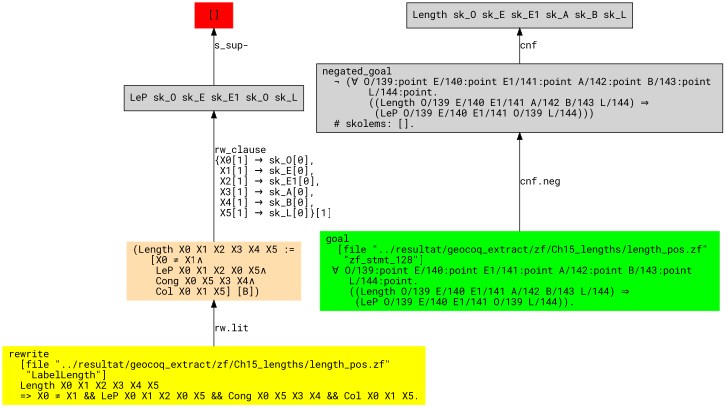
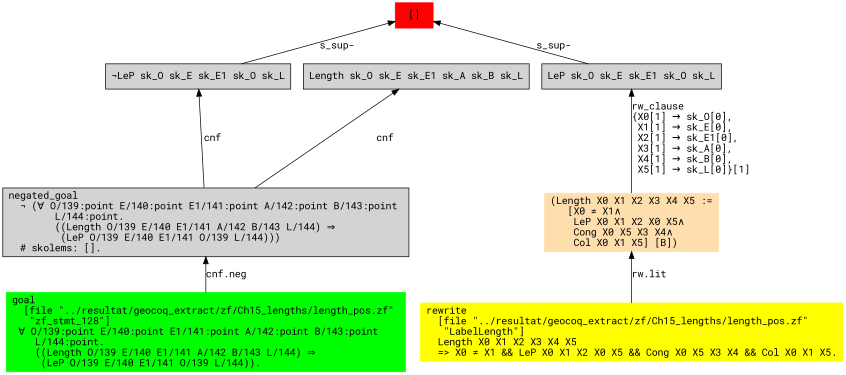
  digraph {
    fontname="Roboto Mono"
    node [fontname="Roboto Mono" shape=box style=filled]
    edge [dir=back fontname="Roboto Mono"]
    n1 [color=red label="[]"]
+   n2 [label="¬LeP sk_O sk_E sk_E1 sk_O sk_L\l"]
    n3 [label="LeP sk_O sk_E sk_E1 sk_O sk_L\l"]
    n4 [label="negated_goal\l  ¬ (∀ O/139:point E/140:point E1/141:point A/142:point B/143:point \l        L/144:point.\l        ((Length O/139 E/140 E1/141 A/142 B/143 L/144) ⇒\l         (LeP O/139 E/140 E1/141 O/139 L/144)))\l  # skolems: [].\l"]
    n5 [color=navajowhite label="(Length X0 X1 X2 X3 X4 X5 :=\l   [X0 ≠ X1∧\l    LeP X0 X1 X2 X0 X5∧\l    Cong X0 X5 X3 X4∧\l    Col X0 X1 X5] [B])\l"]
    n6 [color=green label="goal\l  [file \"../resultat/geocoq_extract/zf/Ch15_lengths/length_pos.zf\" \l   \"zf_stmt_128\"]\l  ∀ O/139:point E/140:point E1/141:point A/142:point B/143:point \l    L/144:point.\l    ((Length O/139 E/140 E1/141 A/142 B/143 L/144) ⇒\l     (LeP O/139 E/140 E1/141 O/139 L/144)).\l"]
    n7 [color=yellow label="rewrite\l  [file \"../resultat/geocoq_extract/zf/Ch15_lengths/length_pos.zf\" \l   \"LabelLength\"]\l  Length X0 X1 X2 X3 X4 X5\l  =\> X0 ≠ X1 && LeP X0 X1 X2 X0 X5 && Cong X0 X5 X3 X4 && Col X0 X1 X5.\l"]
    n8 [label="Length sk_O sk_E sk_E1 sk_A sk_B sk_L\l"]
+   n1 -> n2 [label="s_sup-\l"]
    n1 -> n3 [label="s_sup-\l"]
+   n2 -> n4 [label=cnf]
    n3 -> n5 [label="rw_clause\l\{X0[1] → sk_O[0], \l X1[1] → sk_E[0], \l X2[1] → sk_E1[0], \l X3[1] → sk_A[0], \l X4[1] → sk_B[0], \l X5[1] → sk_L[0]\}[1]\l"]
    n4 -> n6 [label="cnf.neg"]
    n5 -> n7 [label="rw.lit"]
    n8 -> n4 [label=cnf]
  }
